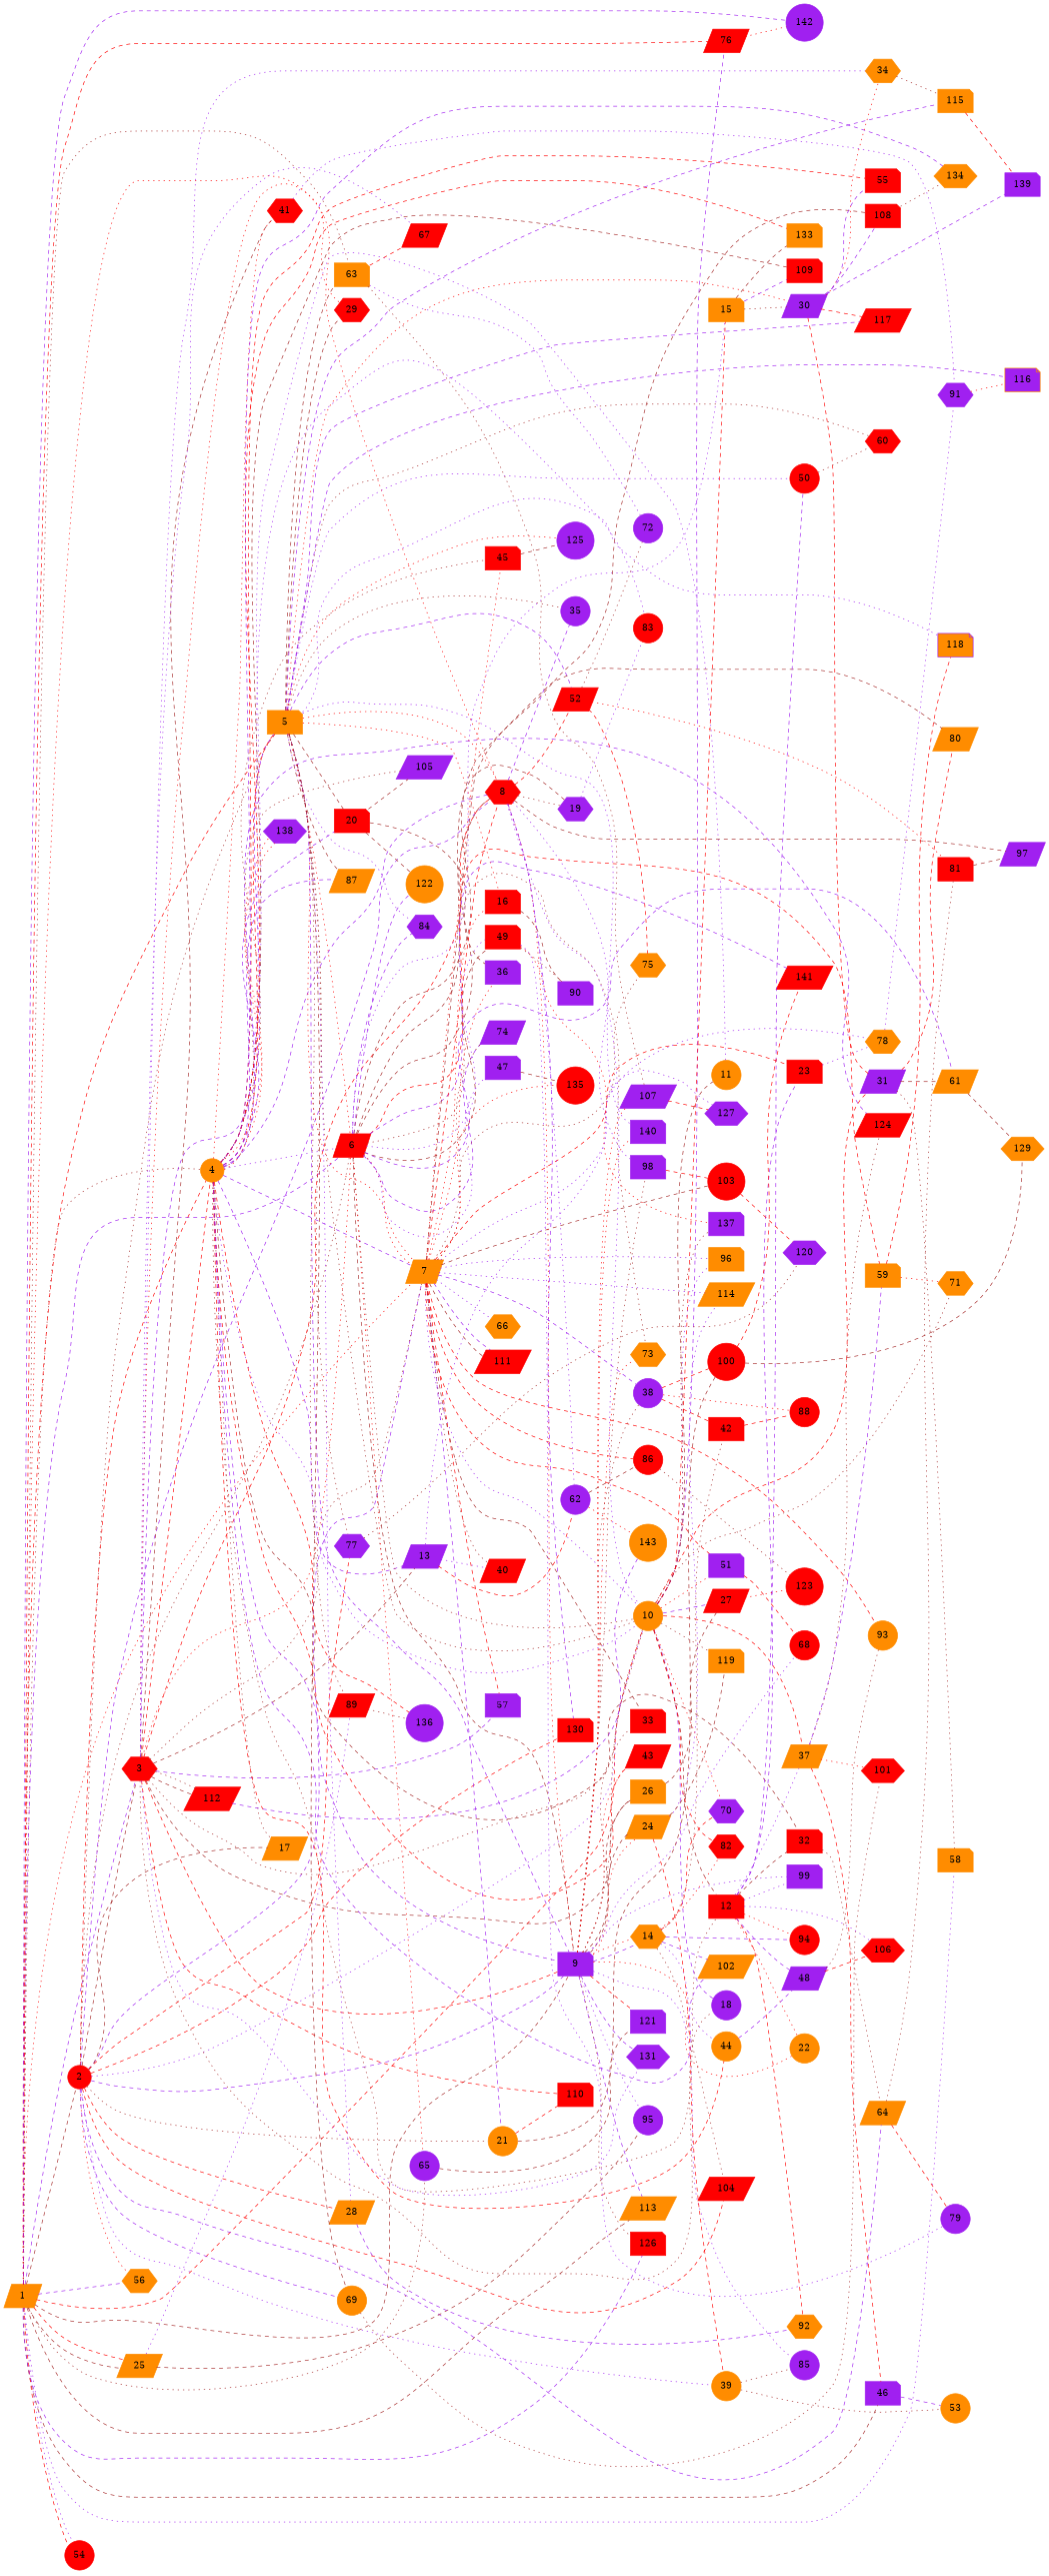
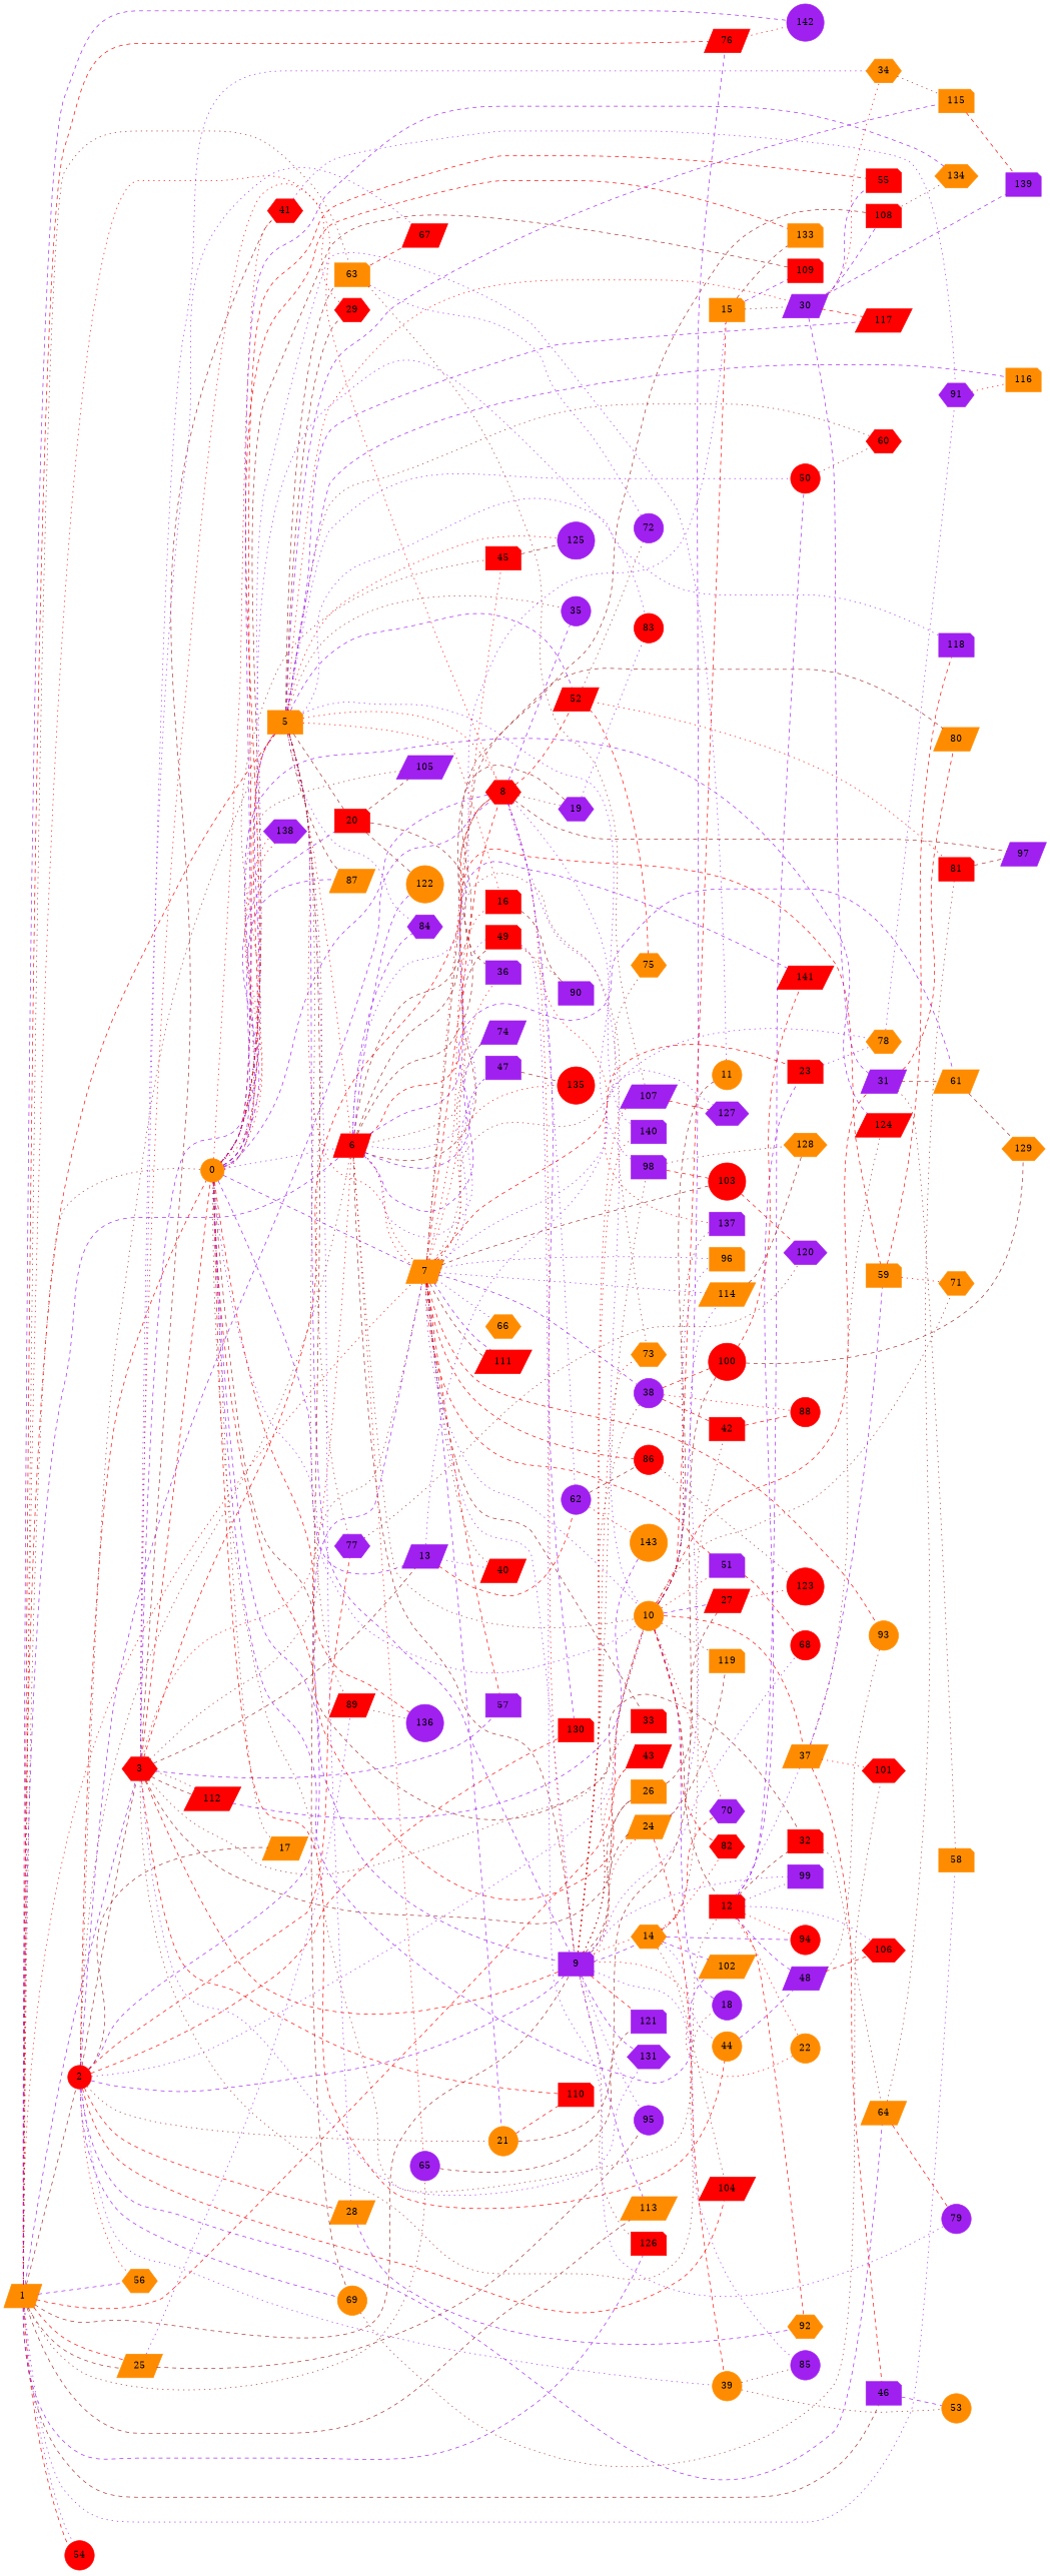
  graph {
    rankdir=LR
    node [color=red shape=note style=filled]
    edge [color=brown style=dashed]
    1 [color=darkorange shape=parallelogram]
    2 [shape=circle]
    3 [shape=hexagon]
-   4 [color=darkorange shape=circle]
+   4 [color=darkorange shape=circle label=0]
    5 [color=darkorange]
    6 [shape=parallelogram]
    7 [color=darkorange shape=parallelogram]
    8 [shape=hexagon]
    9 [color=purple]
    10 [color=darkorange shape=circle]
    25 [color=darkorange shape=parallelogram]
    46 [color=purple]
    54 [shape=circle]
    56 [color=darkorange shape=hexagon]
    58 [color=darkorange]
    63 [color=darkorange]
    65 [color=purple shape=circle]
    76 [shape=parallelogram]
    113 [color=darkorange shape=parallelogram]
    126
    142 [color=purple shape=circle]
    17 [color=darkorange shape=parallelogram]
    21 [color=darkorange shape=circle]
    28 [color=darkorange shape=parallelogram]
    39 [color=darkorange shape=circle]
    64 [color=darkorange shape=parallelogram]
    69 [color=darkorange shape=circle]
    77 [color=purple shape=hexagon]
    104 [shape=parallelogram]
    130
    13 [color=purple shape=parallelogram]
    18 [color=purple shape=circle]
    26 [color=darkorange]
    29 [shape=hexagon]
    34 [color=darkorange shape=hexagon]
    41 [shape=hexagon]
    57 [color=purple]
    67 [shape=parallelogram]
    110
    112 [shape=parallelogram]
    131 [color=purple shape=hexagon]
    11 [color=darkorange shape=circle]
    12
    20
    32
    43 [shape=parallelogram]
    44 [color=darkorange shape=circle]
    45
    55
    83 [shape=circle]
    87 [color=darkorange shape=parallelogram]
    102 [color=darkorange shape=parallelogram]
    105 [color=purple shape=parallelogram]
    109
    124 [shape=parallelogram]
    133 [color=darkorange]
    134 [color=darkorange shape=hexagon]
    136 [color=purple shape=circle]
    138 [color=purple shape=hexagon]
    16
    30 [color=purple shape=parallelogram]
    35 [color=purple shape=circle]
    50 [shape=circle]
    52 [shape=parallelogram]
    60 [shape=hexagon]
    84 [color=purple shape=hexagon]
    89 [shape=parallelogram]
    115 [color=darkorange]
-   116 [color=darkorange fillcolor=purple]
+   116 [color=darkorange]
    117 [shape=parallelogram]
-   118 [color=purple fillcolor=darkorange]
+   118 [color=purple]
    125 [color=purple shape=circle]
    140 [color=purple]
    15 [color=darkorange]
    19 [color=purple shape=hexagon]
    47 [color=purple]
    49
    59 [color=darkorange]
    61 [color=darkorange shape=parallelogram]
    73 [color=darkorange shape=hexagon]
    74 [color=purple shape=parallelogram]
    80 [color=darkorange shape=parallelogram]
    122 [color=darkorange shape=circle]
    141 [shape=parallelogram]
    23
    33
    36 [color=purple]
    38 [color=purple shape=circle]
    40 [shape=parallelogram]
    51 [color=purple]
    66 [color=darkorange shape=hexagon]
    75 [color=darkorange shape=hexagon]
    86 [shape=circle]
    93 [color=darkorange shape=circle]
    96 [color=darkorange]
    103 [shape=circle]
    108
    111 [shape=parallelogram]
    114 [color=darkorange shape=parallelogram]
    127 [color=purple shape=hexagon]
    135 [shape=circle]
    62 [color=purple shape=circle]
    97 [color=purple shape=parallelogram]
    98 [color=purple]
    14 [color=darkorange shape=hexagon]
    22 [color=darkorange shape=circle]
    24 [color=darkorange shape=parallelogram]
    68 [shape=circle]
    85 [color=purple shape=circle]
    95 [color=purple shape=circle]
    99 [color=purple]
    107 [color=purple shape=parallelogram]
    121 [color=purple]
    27 [shape=parallelogram]
    31 [color=purple shape=parallelogram]
    37 [color=darkorange shape=parallelogram]
    70 [color=purple shape=hexagon]
    71 [color=darkorange shape=hexagon]
    82 [shape=hexagon]
    119 [color=darkorange]
    137 [color=purple]
    53 [color=darkorange shape=circle]
    72 [color=purple shape=circle]
    100 [shape=circle]
    92 [color=darkorange shape=hexagon]
    79 [color=purple shape=circle]
    81
    101 [shape=hexagon]
    120 [color=purple shape=hexagon]
    78 [color=darkorange shape=hexagon]
    91 [color=purple shape=hexagon]
    143 [color=darkorange shape=circle]
    48 [color=purple shape=parallelogram]
    94 [shape=circle]
    106 [shape=hexagon]
    90 [color=purple]
    139 [color=purple]
    129 [color=darkorange shape=hexagon]
    42
    88 [shape=circle]
    123 [shape=circle]
+   128 [color=darkorange shape=hexagon]
    1 -- 2
    1 -- 3 [color=purple]
    1 -- 4 [style=dotted]
    1 -- 5 [color=red]
    1 -- 6 [color=purple]
    1 -- 7 [color=red style=dotted]
    1 -- 8 [color=red style=dotted]
    1 -- 9
    1 -- 10 [color=red]
    1 -- 25
    1 -- 25 [color=red]
    1 -- 46
    1 -- 54 [color=red]
    1 -- 54 [color=purple style=dotted]
    1 -- 56 [color=purple]
    1 -- 58 [color=purple style=dotted]
    1 -- 63 [style=dotted]
    1 -- 65 [style=dotted]
    1 -- 76 [color=red]
    1 -- 113
    1 -- 126 [color=purple]
    1 -- 142 [color=purple]
    2 -- 3
    2 -- 4 [color=red]
    2 -- 5 [style=dotted]
    2 -- 6 [style=dotted]
    2 -- 7 [color=purple]
    2 -- 8 [color=purple]
    2 -- 9 [color=purple]
    2 -- 10 [color=purple style=dotted]
    2 -- 56 [color=red style=dotted]
    2 -- 17
    2 -- 21 [style=dotted]
    2 -- 28 [color=red]
    2 -- 39 [color=purple style=dotted]
    2 -- 64 [color=purple]
    2 -- 69 [color=purple]
    2 -- 77 [color=red]
    2 -- 104 [color=red]
    2 -- 130 [color=red]
    3 -- 4 [color=red]
    3 -- 5 [color=purple]
    3 -- 6 [color=red style=dotted]
    3 -- 7 [style=dotted]
    3 -- 8 [color=red]
    3 -- 9 [color=red]
    3 -- 10 [style=dotted]
    3 -- 13
    3 -- 18 [style=dotted]
    3 -- 26
    3 -- 29 [color=red style=dotted]
    3 -- 34 [color=purple style=dotted]
    3 -- 41
    3 -- 57 [color=purple]
    3 -- 67 [color=purple style=dotted]
    3 -- 110 [color=red]
    3 -- 112
    3 -- 112 [style=dotted]
    3 -- 131 [color=purple style=dotted]
    4 -- 5 [color=red]
    4 -- 6 [color=purple style=dotted]
    4 -- 7 [color=purple]
    4 -- 8 [color=purple]
    4 -- 9 [color=purple]
    4 -- 10 [color=purple style=dotted]
    4 -- 17 [style=dotted]
    4 -- 13 [color=purple]
    4 -- 41 [color=red style=dotted]
    4 -- 11 [color=purple style=dotted]
    4 -- 12 [style=dotted]
    4 -- 20 [color=purple]
    4 -- 32
    4 -- 43 [color=red]
    4 -- 44 [color=red]
    4 -- 45 [style=dotted]
    4 -- 55 [color=red]
    4 -- 83 [color=purple style=dotted]
    4 -- 87 [color=purple]
    4 -- 102 [color=purple]
    4 -- 105 [style=dotted]
    4 -- 109
    4 -- 124 [color=purple]
    4 -- 133 [color=red]
    4 -- 134 [color=purple]
    4 -- 136 [color=red]
    4 -- 138 [color=red style=dotted]
    4 -- 138 [color=red style=dotted]
    5 -- 6 [color=red style=dotted]
    5 -- 7 [color=red style=dotted]
    5 -- 8 [color=red style=dotted]
    5 -- 9 [color=purple]
-   5 -- 10 [style=dotted]
    5 -- 63
    5 -- 28 [color=purple style=dotted]
    5 -- 69
    5 -- 77 [style=dotted]
    5 -- 29
    5 -- 20
    5 -- 87
    5 -- 16 [color=red style=dotted]
    5 -- 30 [color=red style=dotted]
    5 -- 35 [style=dotted]
    5 -- 50 [color=purple style=dotted]
    5 -- 52 [color=purple]
    5 -- 60 [style=dotted]
    5 -- 84 [color=purple style=dotted]
    5 -- 89 [style=dotted]
    5 -- 115 [color=purple]
    5 -- 116 [color=purple]
    5 -- 117 [color=purple]
    5 -- 118 [color=purple style=dotted]
    5 -- 125 [color=red style=dotted]
    5 -- 140 [color=purple style=dotted]
    6 -- 7 [color=red style=dotted]
    6 -- 8
    6 -- 9
    6 -- 10 [style=dotted]
    6 -- 65 [color=red style=dotted]
    6 -- 84 [color=purple]
    6 -- 15 [color=purple style=dotted]
    6 -- 19
    6 -- 47 [color=purple style=dotted]
    6 -- 49
    6 -- 49 [color=purple style=dotted]
    6 -- 59 [color=red]
    6 -- 61 [color=purple]
    6 -- 73 [style=dotted]
    6 -- 74 [color=purple]
    6 -- 80
    6 -- 122 [color=purple]
    6 -- 141 [color=purple]
    7 -- 8 [color=red]
+   7 -- 9 [color=purple style=dotted]
    7 -- 10 [color=purple style=dotted]
    7 -- 21 [color=purple]
    7 -- 57 [color=red]
    7 -- 45 [color=red style=dotted]
    7 -- 16 [color=red style=dotted]
+   7 -- 47 [color=purple style=dotted]
    7 -- 74 [style=dotted]
    7 -- 23 [color=red]
    7 -- 33
    7 -- 36 [color=red style=dotted]
    7 -- 38 [color=purple]
    7 -- 40 [style=dotted]
    7 -- 51 [color=red]
    7 -- 66 [color=purple style=dotted]
    7 -- 75 [style=dotted]
    7 -- 86 [color=red]
    7 -- 93 [color=red]
    7 -- 96 [color=purple style=dotted]
    7 -- 103
    7 -- 108
    7 -- 111
    7 -- 111 [color=purple]
    7 -- 114 [color=purple style=dotted]
    7 -- 127 [color=purple style=dotted]
    7 -- 135 [color=red style=dotted]
    8 -- 9 [color=red style=dotted]
    8 -- 10 [color=purple style=dotted]
    8 -- 130 [color=purple]
    8 -- 35 [color=purple]
    8 -- 52 [color=red]
    8 -- 19 [style=dotted]
    8 -- 62 [color=purple style=dotted]
    8 -- 97
    8 -- 98 [color=purple style=dotted]
    9 -- 10 [style=dotted]
    9 -- 113 [color=purple]
    9 -- 126 [style=dotted]
    9 -- 26
    9 -- 131 [color=purple]
    9 -- 43 [color=red style=dotted]
    9 -- 140 [color=red style=dotted]
    9 -- 73 [color=red style=dotted]
    9 -- 33 [style=dotted]
    9 -- 38 [style=dotted]
    9 -- 98 [style=dotted]
    9 -- 14 [color=purple]
    9 -- 14 [color=red style=dotted]
    9 -- 22 [color=red style=dotted]
    9 -- 24 [color=red style=dotted]
    9 -- 24
    9 -- 68 [color=purple style=dotted]
    9 -- 85 [color=purple style=dotted]
    9 -- 95 [color=purple style=dotted]
    9 -- 99 [color=purple style=dotted]
    9 -- 107 [color=red style=dotted]
    9 -- 121 [color=red]
    10 -- 76 [color=purple]
    10 -- 18 [color=purple]
    10 -- 11
    10 -- 12
    10 -- 15 [color=red]
    10 -- 51 [color=red style=dotted]
    10 -- 96 [color=purple style=dotted]
    10 -- 27 [color=purple]
    10 -- 31 [color=red]
    10 -- 37 [color=red]
    10 -- 70 [color=red style=dotted]
    10 -- 71 [style=dotted]
    10 -- 82 [color=red]
    10 -- 119 [style=dotted]
    10 -- 137 [style=dotted]
    25 -- 89 [color=purple style=dotted]
    25 -- 95
    46 -- 53 [color=purple]
    63 -- 67 [color=red]
    63 -- 107 [style=dotted]
    63 -- 72 [color=purple style=dotted]
    65 -- 121
    76 -- 142 [color=red style=dotted]
    21 -- 110 [color=red]
    21 -- 100
    28 -- 92 [color=purple]
    39 -- 85 [style=dotted]
    39 -- 53 [style=dotted]
    64 -- 79 [color=red]
    64 -- 81 [style=dotted]
    69 -- 101 [style=dotted]
    77 -- 120 [style=dotted]
    13 -- 40 [color=purple style=dotted]
    13 -- 62 [color=red]
    13 -- 78 [color=purple style=dotted]
    26 -- 27
    34 -- 115 [style=dotted]
    41 -- 91 [color=purple style=dotted]
    112 -- 143 [color=purple]
    12 -- 32
    12 -- 50 [color=purple]
    12 -- 23 [color=purple]
    12 -- 22 [color=red style=dotted]
    12 -- 99 [color=purple style=dotted]
    12 -- 37 [color=purple style=dotted]
    12 -- 92 [color=red]
    12 -- 48 [color=purple]
    12 -- 94 [color=red style=dotted]
    12 -- 106 [color=purple style=dotted]
    20 -- 105
    20 -- 122
    20 -- 36
    32 -- 64 [style=dotted]
    44 -- 48 [color=purple]
    45 -- 125
    16 -- 90
    30 -- 34 [color=red style=dotted]
    30 -- 55 [color=purple]
    30 -- 117 [color=red]
    30 -- 108 [color=purple]
-   30 -- 31 [color=red]
+   30 -- 31 [color=purple]
    30 -- 139 [color=purple]
    50 -- 60 [style=dotted]
    52 -- 75 [color=red]
    52 -- 72 [style=dotted]
    52 -- 81 [color=red style=dotted]
    89 -- 136 [style=dotted]
    115 -- 139 [color=red]
    15 -- 109 [color=purple]
    15 -- 133
    15 -- 30 [style=dotted]
    19 -- 83 [color=purple style=dotted]
    47 -- 135
    49 -- 137 [color=red style=dotted]
    49 -- 79 [color=purple style=dotted]
    49 -- 90 [style=dotted]
    59 -- 118 [color=red]
    59 -- 71 [color=red style=dotted]
    61 -- 129
    23 -- 78 [color=purple style=dotted]
    38 -- 100 [color=red]
    38 -- 42 [color=red]
    38 -- 88 [color=red style=dotted]
    51 -- 68 [color=red]
    86 -- 123 [style=dotted]
    103 -- 120 [color=red]
    108 -- 134 [style=dotted]
+   114 -- 128
    62 -- 86
    62 -- 143 [color=red style=dotted]
    98 -- 103 [color=red]
+   98 -- 128 [style=dotted]
    14 -- 104 [style=dotted]
    14 -- 44 [color=purple style=dotted]
    14 -- 102 [color=purple]
    14 -- 70 [color=red]
    14 -- 82 [color=red style=dotted]
    14 -- 94 [color=purple]
    14 -- 42 [style=dotted]
    24 -- 39 [color=red]
    24 -- 114 [color=purple style=dotted]
    24 -- 119
    107 -- 127 [color=red]
    27 -- 123 [color=red style=dotted]
    31 -- 58 [style=dotted]
    31 -- 61
    31 -- 80 [color=red]
    37 -- 46 [color=red]
    37 -- 124 [style=dotted]
    37 -- 59 [color=purple]
    37 -- 101 [color=red style=dotted]
    100 -- 141 [color=red]
    100 -- 129
    81 -- 97
    78 -- 91 [color=purple style=dotted]
    91 -- 116 [color=red style=dotted]
    48 -- 93 [style=dotted]
    48 -- 106 [color=red]
    42 -- 88 [color=red]
  }
